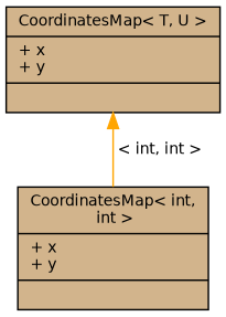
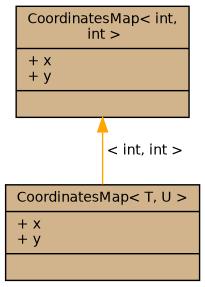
  digraph {
    node [color=black fillcolor=tan fontname=Helvetica fontsize=10 shape=record style=filled]
    n1 [fontcolor=black height=0.2 label="{CoordinatesMap\< T, U \>\n|+ x\l+ y\l|}" width=0.4]
    n2 [height=0.2 label="{CoordinatesMap\< int,\l int \>\n|+ x\l+ y\l|}" width=0.4]
-   n1 -> n2 [color=orange dir=back fontname=Helvetica fontsize=10 label=" \< int, int \>" labelfontname=Helvetica labelfontsize=10 style=solid]
+   n2 -> n1 [color=orange dir=back fontname=Helvetica fontsize=10 label=" \< int, int \>" labelfontname=Helvetica labelfontsize=10 style=solid]
  }
